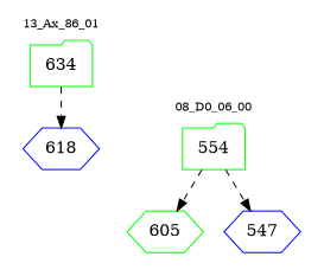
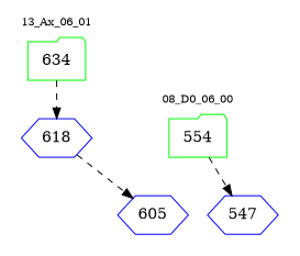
  digraph {
    node [color=green shape=hexagon]
    edge [color=black style=dashed]
    n1 [label=634 shape=folder]
    n2 [color=blue label=618]
    n3 [label=554 shape=folder]
    n4 [color=blue label=547]
-   n5 [label=605]
+   n5 [color=blue label=605]
    subgraph cluster_1 {
      color=white
      fontsize=10
-     label="13_Ax_86_01"
+     label="13_Ax_06_01"
      n1
      n2
    }
    subgraph cluster_2 {
      color=white
      fontsize=10
      label="08_D0_06_00"
      n3
      n4
      n5
    }
    n1 -> n2
    n3 -> n4
-   n3 -> n5
+   n2 -> n5
  }
